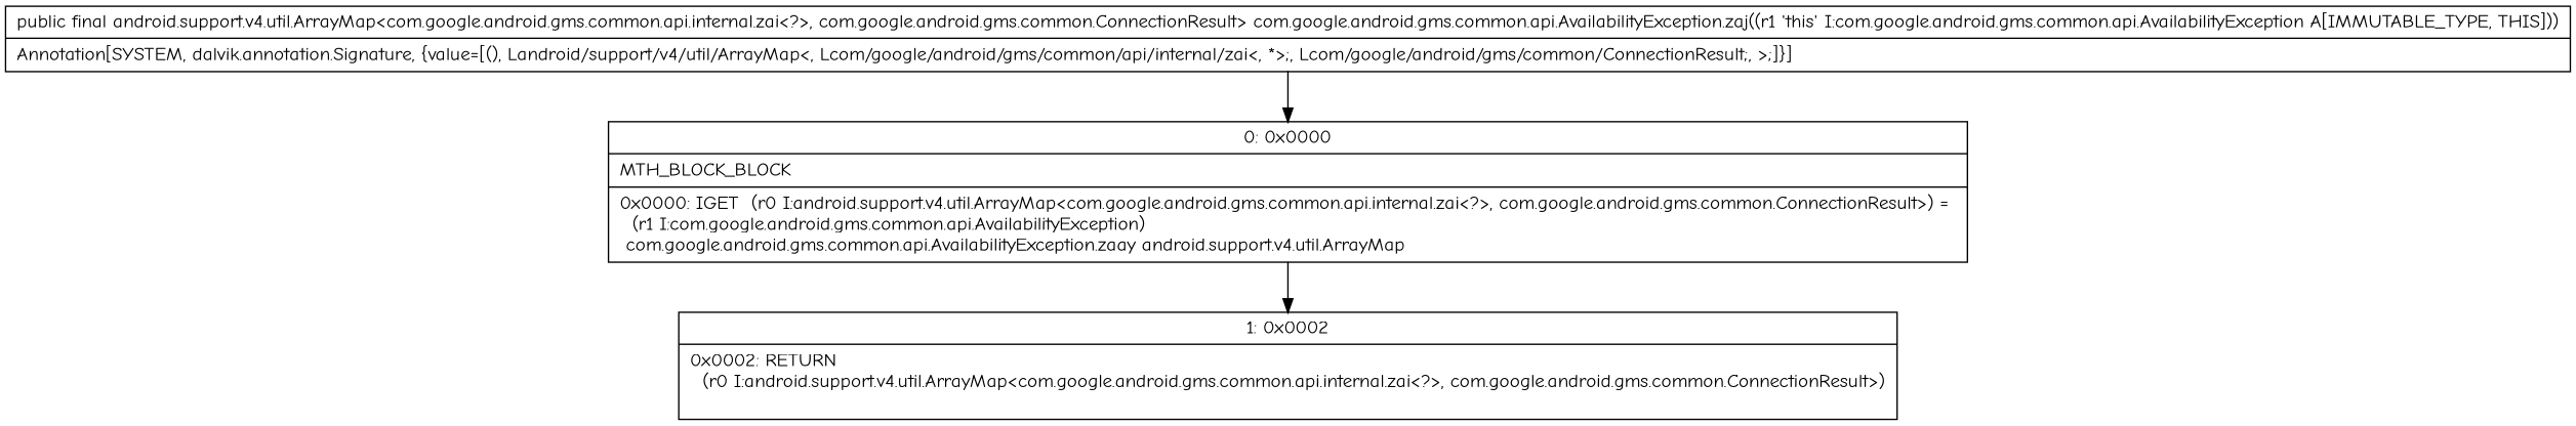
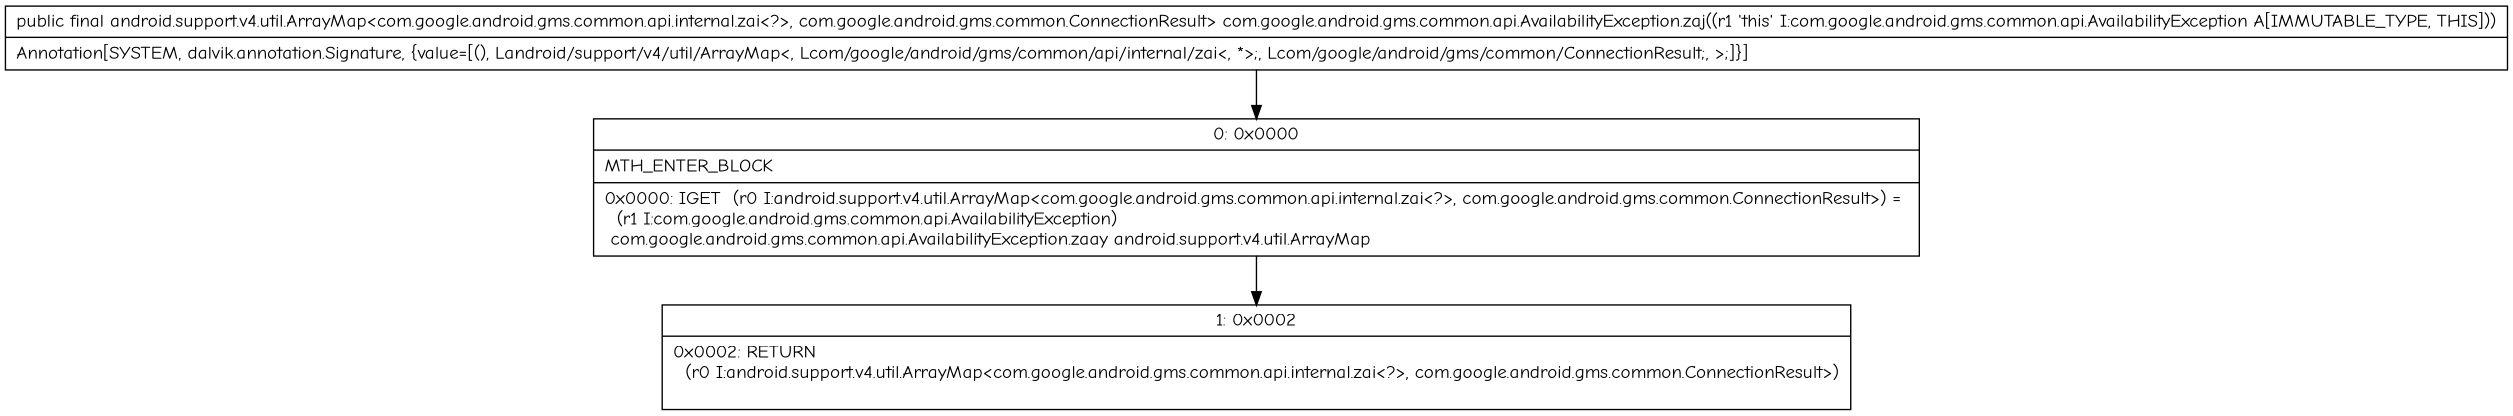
  digraph {
    fontname="Comic Neue"
    node [shape=record fontname="Comic Neue"]
    edge [fontname="Comic Neue"]
-   n1 [label="{0\:\ 0x0000|MTH_BLOCK_BLOCK\l|0x0000: IGET  (r0 I:android.support.v4.util.ArrayMap\<com.google.android.gms.common.api.internal.zai\<?\>, com.google.android.gms.common.ConnectionResult\>) = \l  (r1 I:com.google.android.gms.common.api.AvailabilityException)\l com.google.android.gms.common.api.AvailabilityException.zaay android.support.v4.util.ArrayMap \l}"]
+   n1 [label="{0\:\ 0x0000|MTH_ENTER_BLOCK\l|0x0000: IGET  (r0 I:android.support.v4.util.ArrayMap\<com.google.android.gms.common.api.internal.zai\<?\>, com.google.android.gms.common.ConnectionResult\>) = \l  (r1 I:com.google.android.gms.common.api.AvailabilityException)\l com.google.android.gms.common.api.AvailabilityException.zaay android.support.v4.util.ArrayMap \l}"]
    n2 [label="{1\:\ 0x0002|0x0002: RETURN  \l  (r0 I:android.support.v4.util.ArrayMap\<com.google.android.gms.common.api.internal.zai\<?\>, com.google.android.gms.common.ConnectionResult\>)\l \l}"]
    n3 [label="{public final android.support.v4.util.ArrayMap\<com.google.android.gms.common.api.internal.zai\<?\>, com.google.android.gms.common.ConnectionResult\> com.google.android.gms.common.api.AvailabilityException.zaj((r1 'this' I:com.google.android.gms.common.api.AvailabilityException A[IMMUTABLE_TYPE, THIS]))  | Annotation[SYSTEM, dalvik.annotation.Signature, \{value=[(), Landroid\/support\/v4\/util\/ArrayMap\<, Lcom\/google\/android\/gms\/common\/api\/internal\/zai\<, *\>;, Lcom\/google\/android\/gms\/common\/ConnectionResult;, \>;]\}]\l}"]
    n1 -> n2
    n3 -> n1
  }
